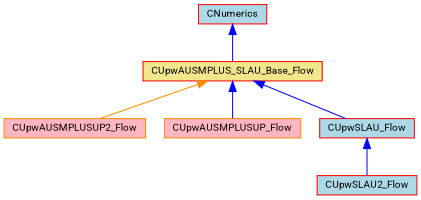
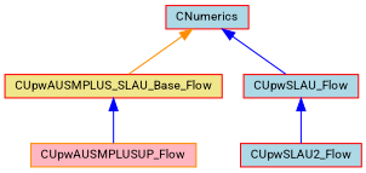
  digraph {
    fontname=Roboto
    node [color=red fillcolor=lightblue fontname=Roboto fontsize=10 shape=record style=filled]
    edge [color=blue dir=back fontname=Roboto fontsize=10 labelfontname=Helvetica labelfontsize=10 style=solid]
    n1 [fillcolor=khaki fontcolor=black height=0.2 label=CUpwAUSMPLUS_SLAU_Base_Flow width=0.4]
-   n2 [color=darkorange fillcolor=lightpink height=0.2 label=CUpwAUSMPLUSUP2_Flow width=0.4]
    n3 [color=darkorange fillcolor=lightpink height=0.2 label=CUpwAUSMPLUSUP_Flow width=0.4]
    n4 [height=0.2 label=CUpwSLAU_Flow width=0.4]
    n5 [height=0.2 label=CUpwSLAU2_Flow width=0.4]
    n6 [height=0.2 label=CNumerics width=0.4]
-   n1 -> n2 [color=darkorange]
    n1 -> n3
-   n1 -> n4
+   n6 -> n4
    n4 -> n5
-   n6 -> n1
+   n6 -> n1 [color=darkorange]
  }
